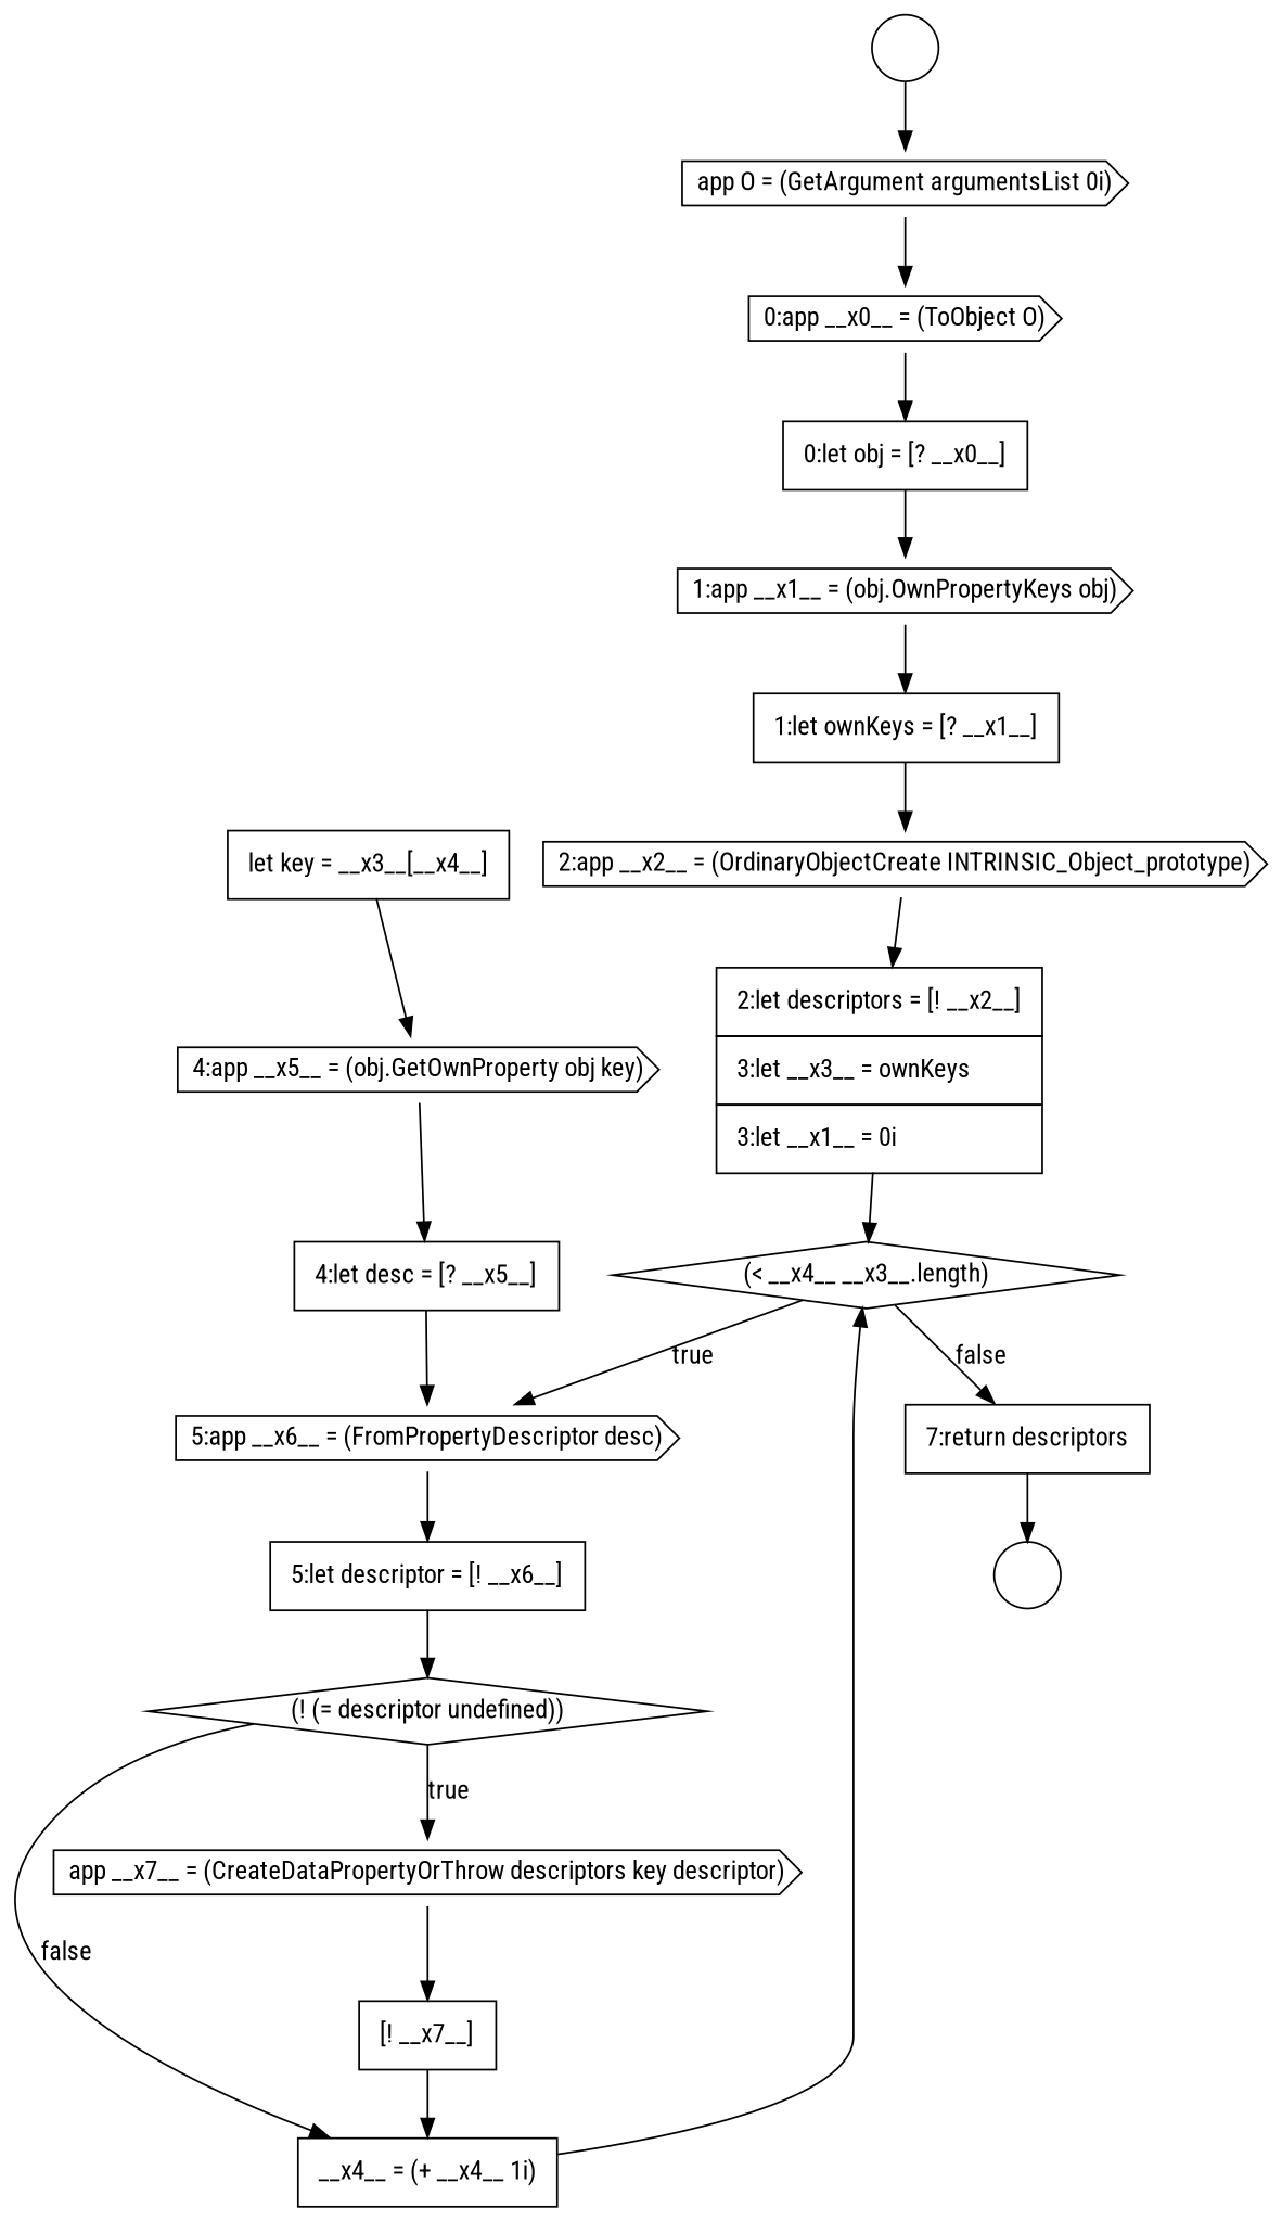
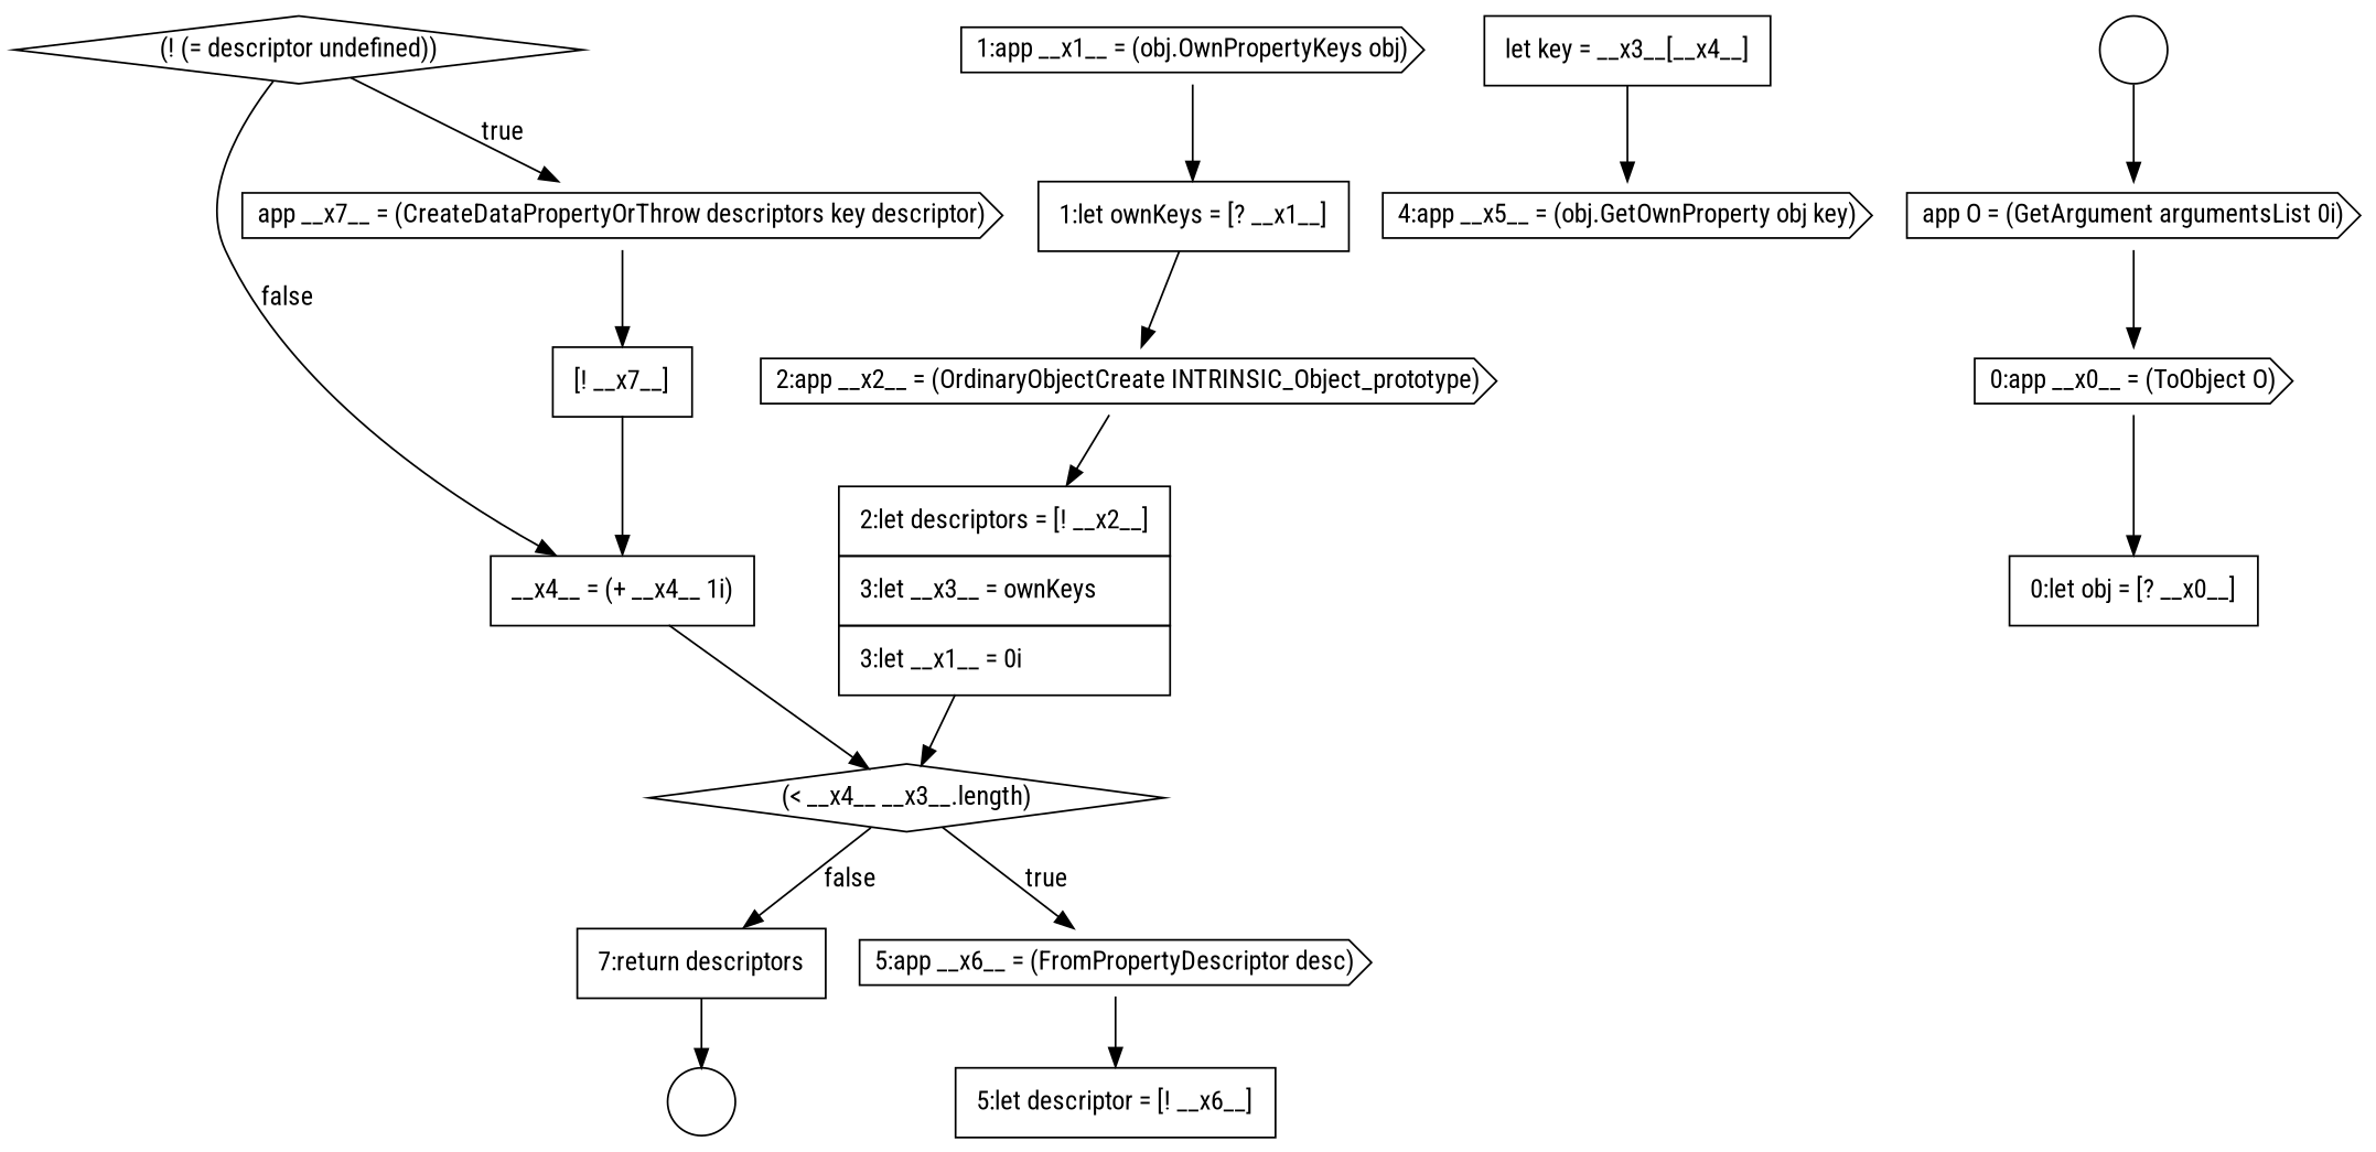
  digraph {
    fontname="Roboto Condensed"
    node [color=black fillcolor=white fontname="Roboto Condensed" shape=none style=filled]
    edge [color=black fontname="Roboto Condensed"]
    n1 [label=<<font color="black">     <table border="0" cellborder="1" cellspacing="0" cellpadding="10">       <tr><td align="left">7:return descriptors</td></tr>     </table>   </font>> margin=0]
    n2 [label=" " shape=circle]
    n3 [label=<<font color="black">     <table border="0" cellborder="1" cellspacing="0" cellpadding="10">       <tr><td align="left">5:let descriptor = [! __x6__]</td></tr>     </table>   </font>> margin=0]
    n4 [label=<<font color="black">(! (= descriptor undefined))</font>> shape=diamond]
    n5 [label=<<font color="black">     <table border="0" cellborder="1" cellspacing="0" cellpadding="10">       <tr><td align="left">__x4__ = (+ __x4__ 1i)</td></tr>     </table>   </font>> margin=0]
    n6 [label=<<font color="black">app __x7__ = (CreateDataPropertyOrThrow descriptors key descriptor)</font>> shape=cds]
    n7 [label=<<font color="black">(&lt; __x4__ __x3__.length)</font>> shape=diamond]
    n8 [label=<<font color="black">5:app __x6__ = (FromPropertyDescriptor desc)</font>> shape=cds]
    n9 [label=<<font color="black">     <table border="0" cellborder="1" cellspacing="0" cellpadding="10">       <tr><td align="left">let key = __x3__[__x4__]</td></tr>     </table>   </font>> margin=0]
    n10 [label=<<font color="black">4:app __x5__ = (obj.GetOwnProperty obj key)</font>> shape=cds]
    n11 [label=<<font color="black">app O = (GetArgument argumentsList 0i)</font>> shape=cds]
    n12 [label=<<font color="black">0:app __x0__ = (ToObject O)</font>> shape=cds]
    n13 [label=<<font color="black">     <table border="0" cellborder="1" cellspacing="0" cellpadding="10">       <tr><td align="left">0:let obj = [? __x0__]</td></tr>     </table>   </font>> margin=0]
-   n14 [label=<<font color="black">     <table border="0" cellborder="1" cellspacing="0" cellpadding="10">       <tr><td align="left">4:let desc = [? __x5__]</td></tr>     </table>   </font>> margin=0]
    n15 [label=<<font color="black">     <table border="0" cellborder="1" cellspacing="0" cellpadding="10">       <tr><td align="left">1:let ownKeys = [? __x1__]</td></tr>     </table>   </font>> margin=0]
    n16 [label=<<font color="black">2:app __x2__ = (OrdinaryObjectCreate INTRINSIC_Object_prototype)</font>> shape=cds]
    n17 [label=<<font color="black">     <table border="0" cellborder="1" cellspacing="0" cellpadding="10">       <tr><td align="left">2:let descriptors = [! __x2__]</td></tr>       <tr><td align="left">3:let __x3__ = ownKeys</td></tr>       <tr><td align="left">3:let __x1__ = 0i</td></tr>     </table>   </font>> margin=0]
    n18 [label=<<font color="black">     <table border="0" cellborder="1" cellspacing="0" cellpadding="10">       <tr><td align="left">[! __x7__]</td></tr>     </table>   </font>> margin=0]
    n19 [label=" " shape=circle]
    n20 [label=<<font color="black">1:app __x1__ = (obj.OwnPropertyKeys obj)</font>> shape=cds]
    n1 -> n2
-   n3 -> n4
    n4 -> n5 [label=<<font color="black">false</font>>]
    n4 -> n6 [label=<<font color="black">true</font>>]
    n5 -> n7
    n6 -> n18
    n7 -> n1 [label=<<font color="black">false</font>>]
    n7 -> n8 [label=<<font color="black">true</font>>]
    n8 -> n3
    n9 -> n10
-   n10 -> n14
    n11 -> n12
    n12 -> n13
-   n13 -> n20
-   n14 -> n8
    n15 -> n16
    n16 -> n17
    n17 -> n7
    n18 -> n5
    n19 -> n11
    n20 -> n15
  }
